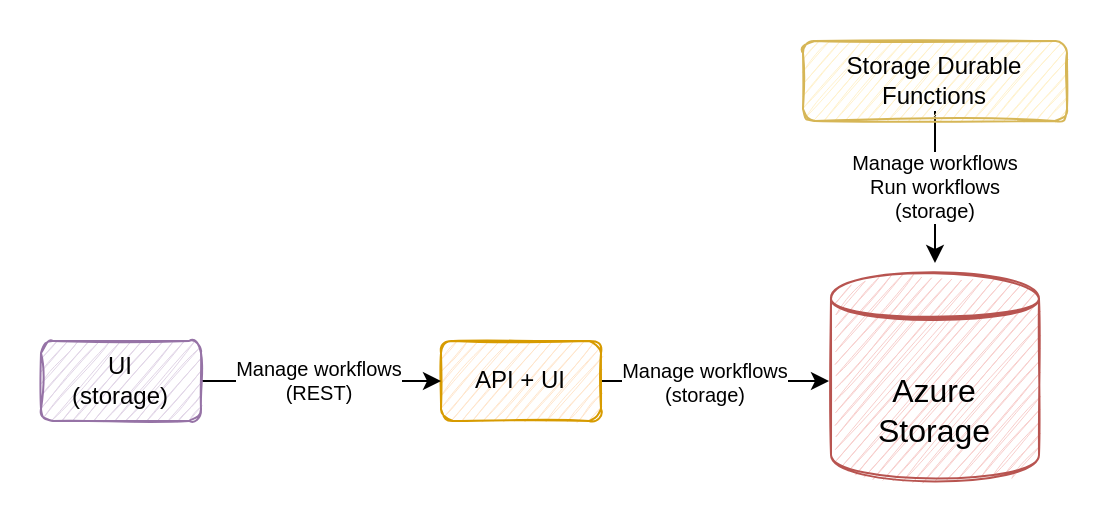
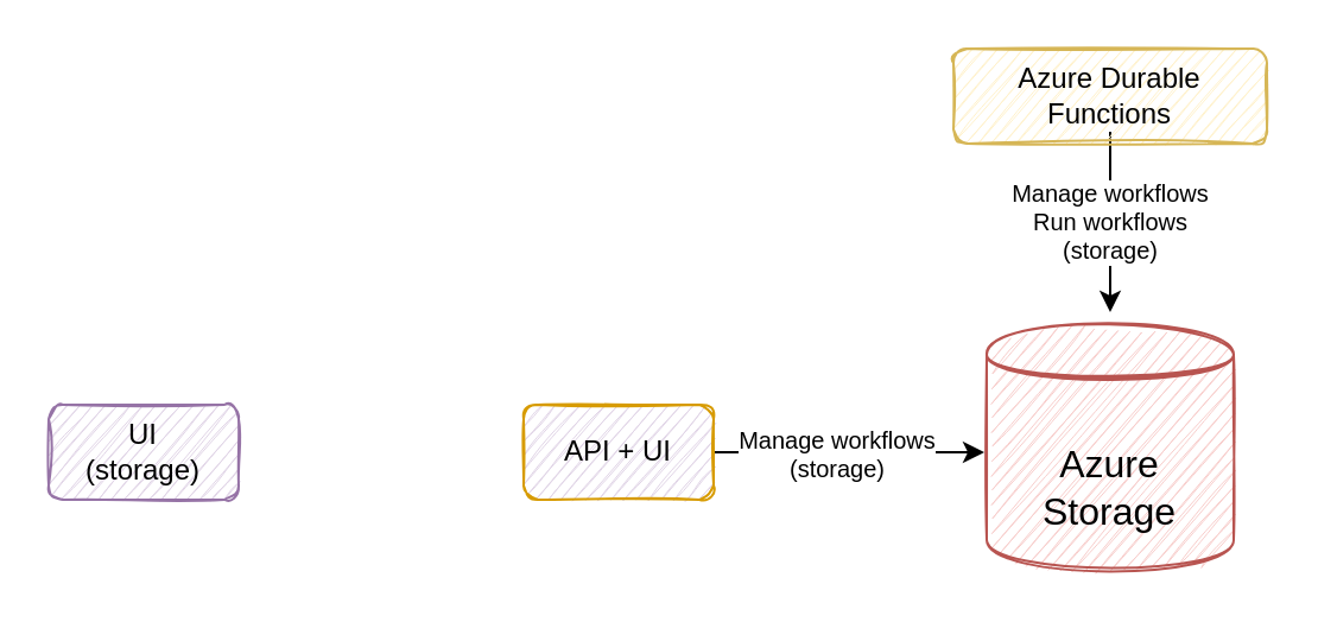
  <mxCell id="0" />
  <mxCell id="1" parent="0" />
  <mxCell id="2" style="edgeStyle=orthogonalEdgeStyle;rounded=0;orthogonalLoop=1;jettySize=auto;html=1;" parent="1" source="4" edge="1"><mxGeometry relative="1" as="geometry"><mxPoint x="414" y="190" as="targetPoint" /></mxGeometry></mxCell>
  <mxCell id="3" value="Manage workflows&lt;br style=&quot;font-size: 10px&quot;&gt;(storage)" style="edgeLabel;html=1;align=center;verticalAlign=middle;resizable=0;points=[];fontSize=10;" parent="2" vertex="1" connectable="0"><mxGeometry x="0.25" y="-1" relative="1" as="geometry"><mxPoint x="-20" y="-1" as="offset" /></mxGeometry></mxCell>
- <mxCell id="4" value="API + UI" style="rounded=1;whiteSpace=wrap;html=1;fillColor=#ffe6cc;strokeColor=#d79b00;sketch=1;" parent="1" vertex="1"><mxGeometry x="220" y="170" width="80" height="40" as="geometry" /></mxCell>
- <mxCell id="5" style="edgeStyle=orthogonalEdgeStyle;rounded=0;orthogonalLoop=1;jettySize=auto;html=1;entryX=0;entryY=0.5;entryDx=0;entryDy=0;" parent="1" source="8" target="4" edge="1"><mxGeometry relative="1" as="geometry"><mxPoint x="135" y="190" as="sourcePoint" /></mxGeometry></mxCell>
- <mxCell id="6" value="Manage workflows&lt;br style=&quot;font-size: 10px&quot;&gt;(REST)" style="edgeLabel;html=1;align=center;verticalAlign=middle;resizable=0;points=[];fontSize=10;" parent="5" vertex="1" connectable="0"><mxGeometry x="-0.035" y="-3" relative="1" as="geometry"><mxPoint y="-4" as="offset" /></mxGeometry></mxCell>
+ <mxCell id="4" value="API + UI" style="rounded=1;whiteSpace=wrap;html=1;fillColor=#e1d5e7;strokeColor=#d79b00;sketch=1;" parent="1" vertex="1"><mxGeometry x="220" y="170" width="80" height="40" as="geometry" /></mxCell>
  <mxCell id="7" value="Azure Storage" style="shape=datastore;whiteSpace=wrap;html=1;fontSize=16;sketch=1;fillColor=#f8cecc;strokeColor=#b85450;" parent="1" vertex="1"><mxGeometry x="415" y="136" width="104" height="104" as="geometry" /></mxCell>
  <mxCell id="8" value="UI&lt;br&gt;(storage)" style="rounded=1;whiteSpace=wrap;html=1;fillColor=#e1d5e7;strokeColor=#9673a6;sketch=1;" parent="1" vertex="1"><mxGeometry x="20" y="170" width="80" height="40" as="geometry" /></mxCell>
  <mxCell id="9" value="Manage workflows&lt;br&gt;Run workflows&lt;br&gt;(storage)" style="edgeStyle=orthogonalEdgeStyle;rounded=0;orthogonalLoop=1;jettySize=auto;html=1;fontSize=10;" parent="1" edge="1"><mxGeometry relative="1" as="geometry"><mxPoint x="467" y="131" as="targetPoint" /><mxPoint x="467" y="55" as="sourcePoint" /></mxGeometry></mxCell>
- <mxCell id="10" value="Storage Durable Functions" style="rounded=1;whiteSpace=wrap;html=1;fillColor=#fff2cc;strokeColor=#d6b656;sketch=1;" parent="1" vertex="1"><mxGeometry x="401" y="20" width="132" height="40" as="geometry" /></mxCell>
+ <mxCell id="10" value="Azure Durable Functions" style="rounded=1;whiteSpace=wrap;html=1;fillColor=#fff2cc;strokeColor=#d6b656;sketch=1;" parent="1" vertex="1"><mxGeometry x="401" y="20" width="132" height="40" as="geometry" /></mxCell>
